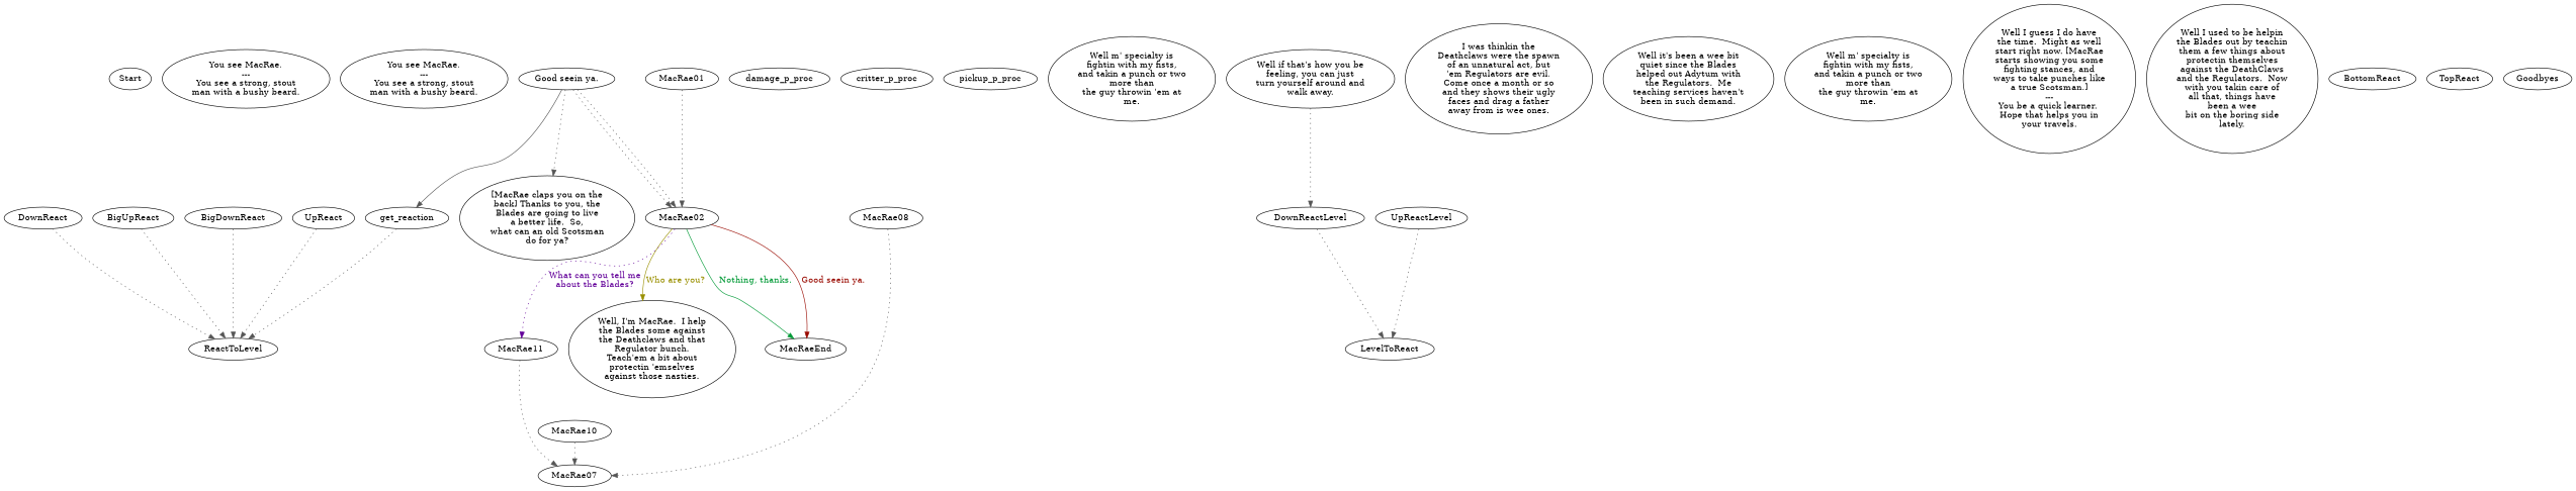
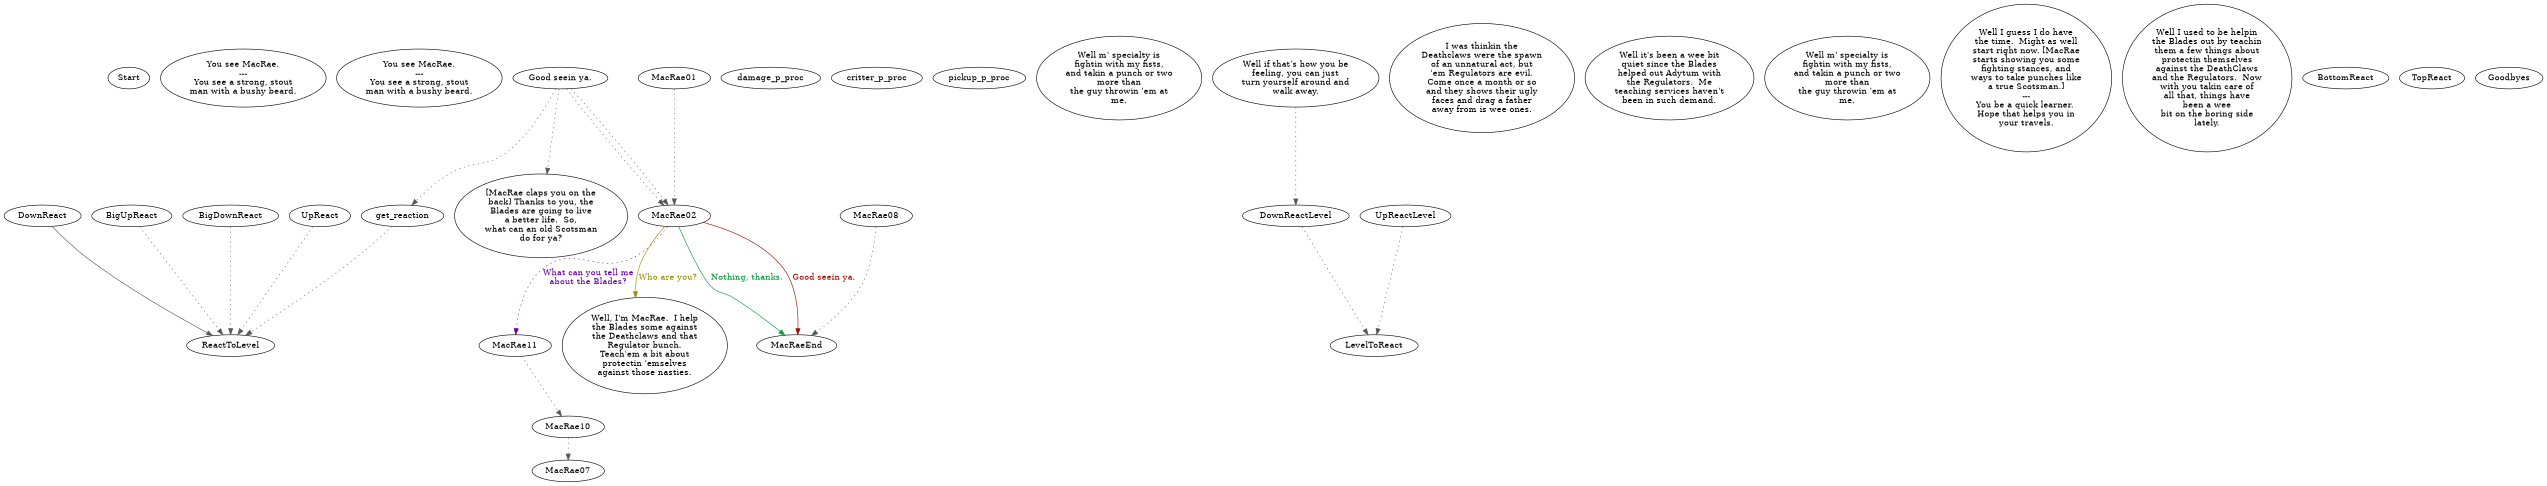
  digraph {
    node [color="#000000" fillcolor="#FFFFFF" style=filled]
    edge [color="#555555" style=dotted]
    Start
    n2 [label="You see MacRae.\n---\nYou see a strong, stout\nman with a bushy beard."]
    n3 [label="You see MacRae.\n---\nYou see a strong, stout\nman with a bushy beard."]
    n4 [label="Good seein ya."]
    get_reaction
    n6 [label="[MacRae claps you on the\nback] Thanks to you, the\nBlades are going to live\na better life.  So,\nwhat can an old Scotsman\ndo for ya?"]
    MacRae02
    ReactToLevel
    n9 [label="Well, I'm MacRae.  I help\nthe Blades some against\nthe Deathclaws and that\nRegulator bunch.\nTeach'em a bit about\nprotectin 'emselves\nagainst those nasties."]
    MacRae11
    MacRaeEnd
    MacRae07
    damage_p_proc
    critter_p_proc
    pickup_p_proc
    MacRae01
    n17 [label="Well m' specialty is\nfightin with my fists,\nand takin a punch or two\nmore than\nthe guy throwin 'em at\nme."]
    n18 [label="Well if that's how you be\nfeeling, you can just\nturn yourself around and\nwalk away."]
    DownReactLevel
    LevelToReact
    MacRae08
    n22 [label="I was thinkin the\nDeathclaws were the spawn\nof an unnatural act, but\n'em Regulators are evil.\nCome once a month or so\nand they shows their ugly\nfaces and drag a father\naway from is wee ones."]
    MacRae10
    n24 [label="Well it's been a wee bit\nquiet since the Blades\nhelped out Adytum with\nthe Regulators.  Me\nteaching services haven't\nbeen in such demand."]
    n25 [label="Well m' specialty is\nfightin with my fists,\nand takin a punch or two\nmore than\nthe guy throwin 'em at\nme."]
    n26 [label="Well I guess I do have\nthe time.  Might as well\nstart right now. [MacRae\nstarts showing you some\nfighting stances, and\nways to take punches like\na true Scotsman.]\n---\nYou be a quick learner. \nHope that helps you in\nyour travels."]
    n27 [label="Well I used to be helpin\nthe Blades out by teachin\nthem a few things about\nprotectin themselves\nagainst the DeathClaws\nand the Regulators.  Now\nwith you takin care of\nall that, things have\nbeen a wee\nbit on the boring side\nlately."]
    UpReact
    DownReact
    BottomReact
    TopReact
    BigUpReact
    BigDownReact
    UpReactLevel
    Goodbyes
-   n4 -> get_reaction [style=solid]
+   n4 -> get_reaction
    n4 -> n6
    n4 -> MacRae02
    n4 -> MacRae02
    get_reaction -> ReactToLevel
    MacRae02 -> n9 [color="#998F00" fontcolor="#998F00" label="Who are you?" style=""]
    MacRae02 -> MacRae11 [color="#620099" fontcolor="#620099" label="What can you tell me\nabout the Blades?"]
    MacRae02 -> MacRaeEnd [color="#009935" fontcolor="#009935" label="Nothing, thanks." style=""]
    MacRae02 -> MacRaeEnd [color="#990900" fontcolor="#990900" label="Good seein ya." style=""]
-   MacRae11 -> MacRae07
+   MacRae11 -> MacRae10
    MacRae01 -> MacRae02
    n18 -> DownReactLevel
    DownReactLevel -> LevelToReact
-   MacRae08 -> MacRae07
+   MacRae08 -> MacRaeEnd
    MacRae10 -> MacRae07
    UpReact -> ReactToLevel
-   DownReact -> ReactToLevel
+   DownReact -> ReactToLevel [style=solid]
    BigUpReact -> ReactToLevel
    BigDownReact -> ReactToLevel
    UpReactLevel -> LevelToReact
  }
